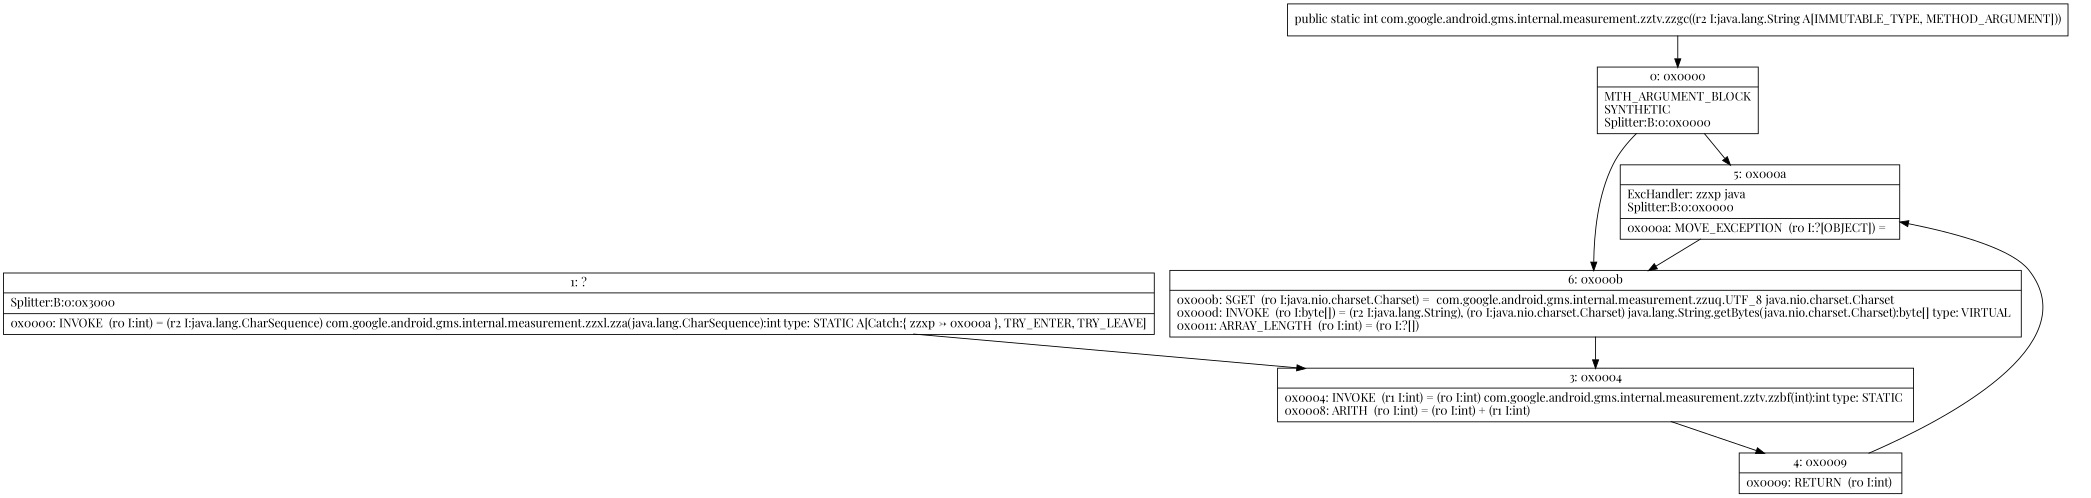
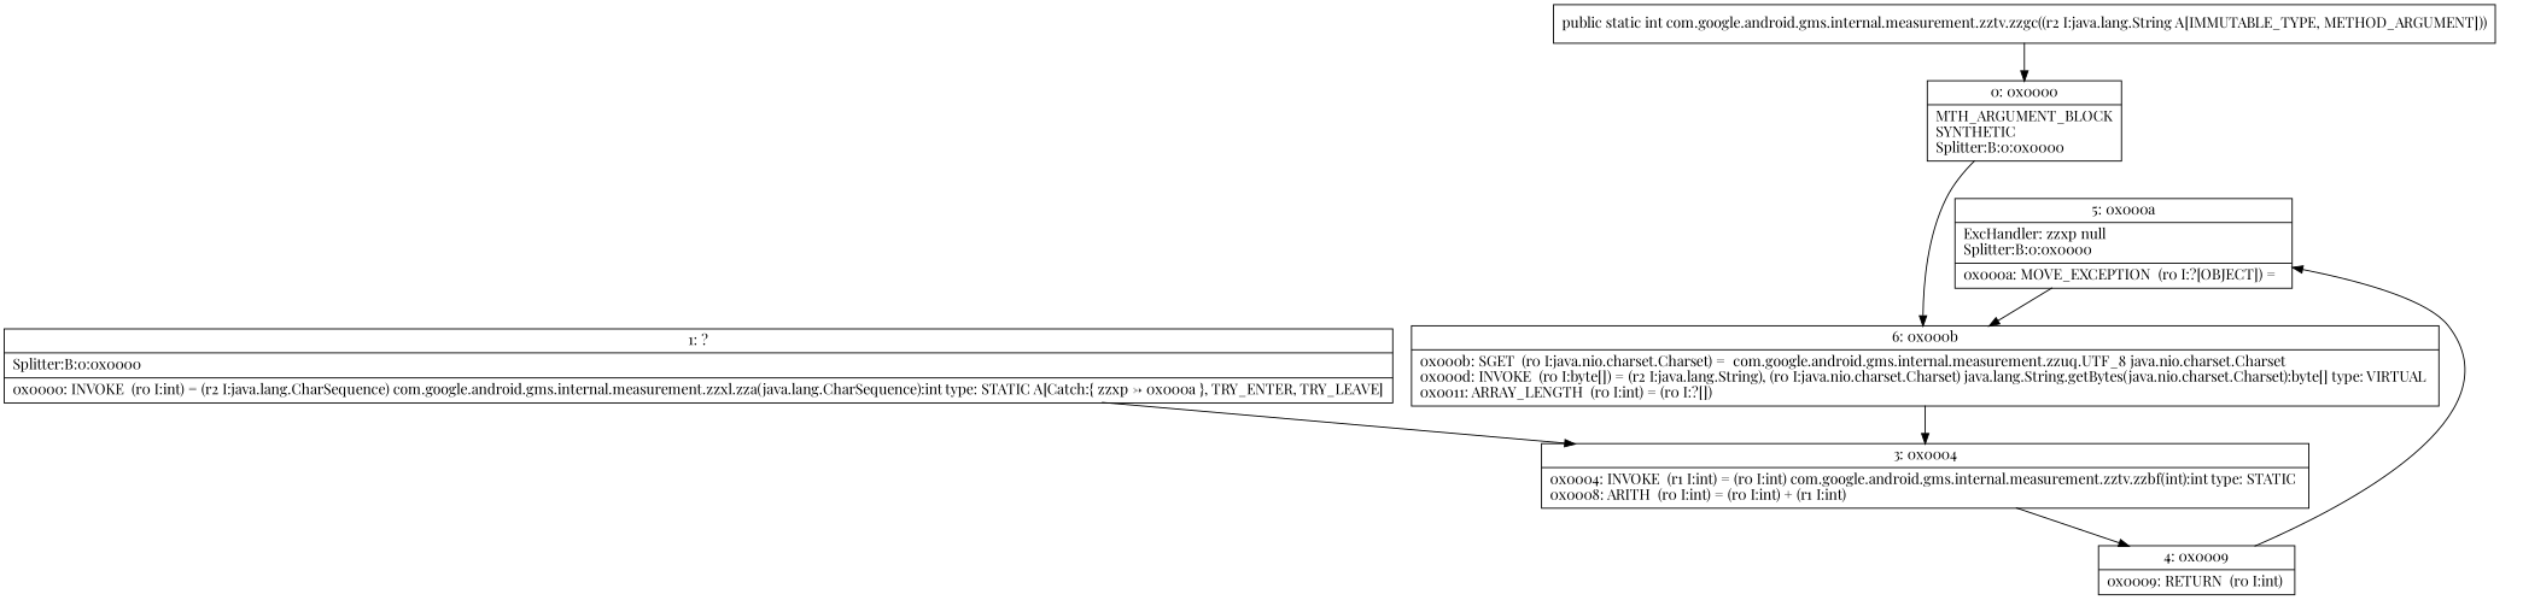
  digraph {
    fontname="Playfair Display"
    node [fontname="Playfair Display" shape=record]
    edge [fontname="Playfair Display"]
    n1 [label="{0\:\ 0x0000|MTH_ARGUMENT_BLOCK\lSYNTHETIC\lSplitter:B:0:0x0000\l}"]
-   n2 [label="{5\:\ 0x000a|ExcHandler: zzxp java\lSplitter:B:0:0x0000\l|0x000a: MOVE_EXCEPTION  (r0 I:?[OBJECT]) =  \l}"]
+   n2 [label="{5\:\ 0x000a|ExcHandler: zzxp null\lSplitter:B:0:0x0000\l|0x000a: MOVE_EXCEPTION  (r0 I:?[OBJECT]) =  \l}"]
    n3 [label="{6\:\ 0x000b|0x000b: SGET  (r0 I:java.nio.charset.Charset) =  com.google.android.gms.internal.measurement.zzuq.UTF_8 java.nio.charset.Charset \l0x000d: INVOKE  (r0 I:byte[]) = (r2 I:java.lang.String), (r0 I:java.nio.charset.Charset) java.lang.String.getBytes(java.nio.charset.Charset):byte[] type: VIRTUAL \l0x0011: ARRAY_LENGTH  (r0 I:int) = (r0 I:?[]) \l}"]
-   n4 [label="{1\:\ ?|Splitter:B:0:0x3000\l|0x0000: INVOKE  (r0 I:int) = (r2 I:java.lang.CharSequence) com.google.android.gms.internal.measurement.zzxl.zza(java.lang.CharSequence):int type: STATIC A[Catch:\{ zzxp \-\> 0x000a \}, TRY_ENTER, TRY_LEAVE]\l}"]
+   n4 [label="{1\:\ ?|Splitter:B:0:0x0000\l|0x0000: INVOKE  (r0 I:int) = (r2 I:java.lang.CharSequence) com.google.android.gms.internal.measurement.zzxl.zza(java.lang.CharSequence):int type: STATIC A[Catch:\{ zzxp \-\> 0x000a \}, TRY_ENTER, TRY_LEAVE]\l}"]
    n5 [label="{3\:\ 0x0004|0x0004: INVOKE  (r1 I:int) = (r0 I:int) com.google.android.gms.internal.measurement.zztv.zzbf(int):int type: STATIC \l0x0008: ARITH  (r0 I:int) = (r0 I:int) + (r1 I:int) \l}"]
    n6 [label="{4\:\ 0x0009|0x0009: RETURN  (r0 I:int) \l}"]
    n7 [label="{public static int com.google.android.gms.internal.measurement.zztv.zzgc((r2 I:java.lang.String A[IMMUTABLE_TYPE, METHOD_ARGUMENT])) }"]
-   n1 -> n2
    n1 -> n3
    n2 -> n3
    n3 -> n5
    n4 -> n5
    n5 -> n6
    n6 -> n2
    n7 -> n1
  }
